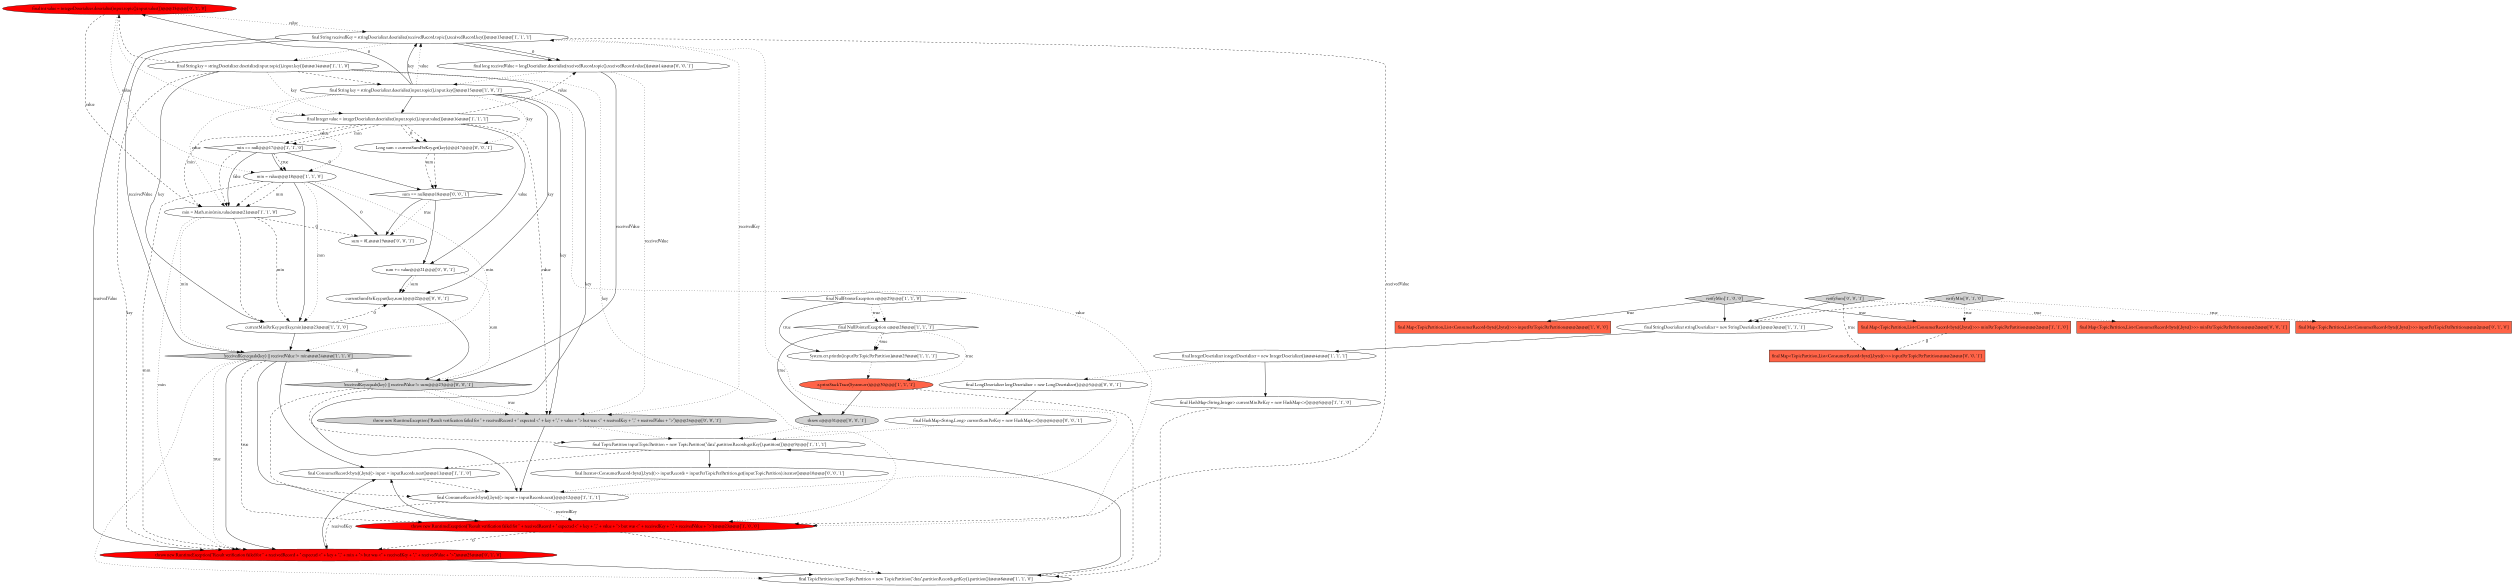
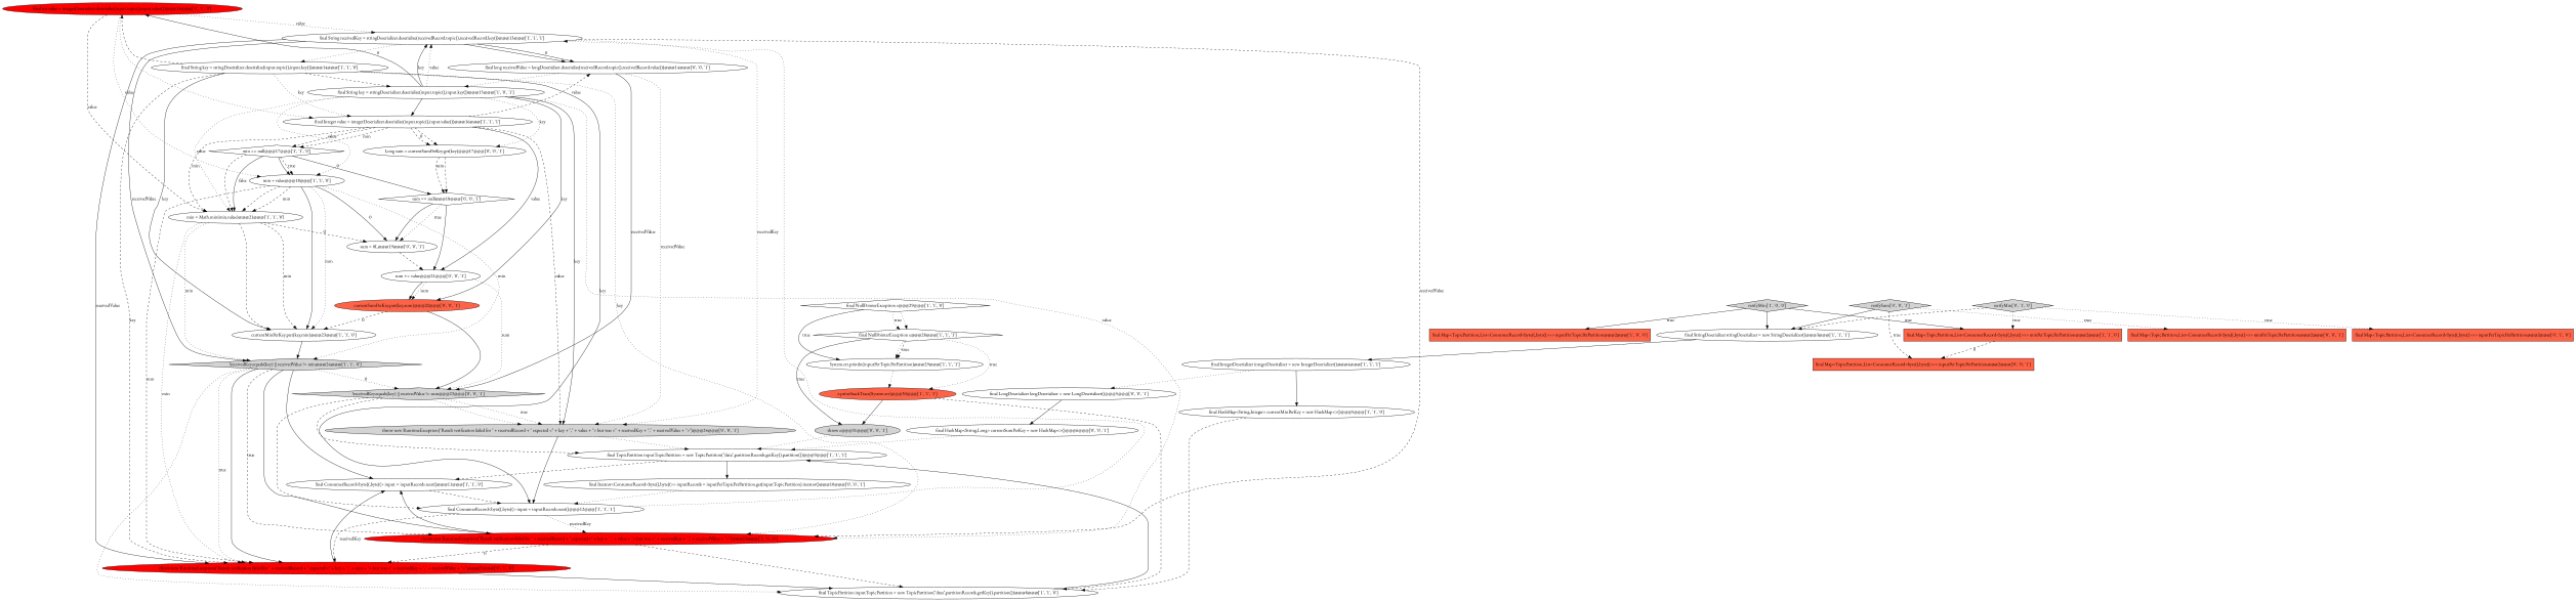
  digraph {
    fontname="EB Garamond"
    node [fillcolor=white fontname="EB Garamond" shape=ellipse style=filled]
    edge [fontname="EB Garamond" style=solid]
    n1 [fillcolor=red label="final int value = integerDeserializer.deserialize(input.topic(),input.value())@@@15@@@['0', '1', '0']"]
    n2 [label="final String receivedKey = stringDeserializer.deserialize(receivedRecord.topic(),receivedRecord.key())@@@13@@@['1', '1', '1']"]
    n3 [label="final Integer value = integerDeserializer.deserialize(input.topic(),input.value())@@@16@@@['1', '1', '1']"]
    n4 [label="min = value@@@18@@@['1', '1', '0']"]
    n5 [label="min = Math.min(min,value)@@@21@@@['1', '1', '0']"]
    n6 [label="final long receivedValue = longDeserializer.deserialize(receivedRecord.topic(),receivedRecord.value())@@@14@@@['0', '0', '1']"]
    n7 [fillcolor=lightgray label="throw new RuntimeException(\"Result verification failed for \" + receivedRecord + \" expected <\" + key + \",\" + value + \"> but was <\" + receivedKey + \",\" + receivedValue + \">\")@@@24@@@['0', '0', '1']"]
    n8 [fillcolor=lightgray label="!receivedKey.equals(key) || receivedValue != min@@@24@@@['1', '1', '0']" shape=diamond]
    n9 [fillcolor=red label="throw new RuntimeException(\"Result verification failed for \" + receivedRecord + \" expected <\" + key + \",\" + min + \"> but was <\" + receivedKey + \",\" + receivedValue + \">\")@@@25@@@['0', '1', '0']"]
    n10 [fillcolor=red label="throw new RuntimeException(\"Result verification failed for \" + receivedRecord + \" expected <\" + key + \",\" + value + \"> but was <\" + receivedKey + \",\" + receivedValue + \">\")@@@23@@@['1', '0', '0']"]
    n11 [label="final String key = stringDeserializer.deserialize(input.topic(),input.key())@@@14@@@['1', '1', '0']"]
    n12 [label="Long sum = currentSumPerKey.get(key)@@@17@@@['0', '0', '1']"]
    n13 [label="min == null@@@17@@@['1', '1', '0']" shape=diamond]
    n14 [label="sum += value@@@21@@@['0', '0', '1']"]
    n15 [label="currentMinPerKey.put(key,min)@@@23@@@['1', '1', '0']"]
    n16 [label="sum = 0L@@@19@@@['0', '0', '1']"]
    n17 [fillcolor=tomato label="final Map<TopicPartition,List<ConsumerRecord<byte((,byte((>>> inputPerTopicPerPartition@@@2@@@['0', '0', '1']" shape=box]
    n18 [fillcolor=tomato label="final Map<TopicPartition,List<ConsumerRecord<byte((,byte((>>> minPerTopicPerPartition@@@2@@@['1', '1', '0']" shape=box]
    n19 [fillcolor=lightgray label="verifyMin['1', '0', '0']" shape=diamond]
    n20 [fillcolor=tomato label="final Map<TopicPartition,List<ConsumerRecord<byte((,byte((>>> inputPerTopicPerPartition@@@2@@@['1', '0', '0']" shape=box]
    n21 [label="final StringDeserializer stringDeserializer = new StringDeserializer()@@@3@@@['1', '1', '1']"]
    n22 [label="final IntegerDeserializer integerDeserializer = new IntegerDeserializer()@@@4@@@['1', '1', '1']"]
    n23 [fillcolor=lightgray label="!receivedKey.equals(key) || receivedValue != sum@@@23@@@['0', '0', '1']" shape=diamond]
    n24 [label="final String key = stringDeserializer.deserialize(input.topic(),input.key())@@@15@@@['1', '0', '1']"]
    n25 [label="final TopicPartition inputTopicPartition = new TopicPartition(\"data\",partitionRecords.getKey().partition())@@@9@@@['1', '1', '1']"]
    n26 [label="final ConsumerRecord<byte((,byte((> input = inputRecords.next()@@@12@@@['1', '1', '1']"]
-   n27 [label="currentSumPerKey.put(key,sum)@@@22@@@['0', '0', '1']"]
+   n27 [fillcolor=tomato label="currentSumPerKey.put(key,sum)@@@22@@@['0', '0', '1']"]
    n28 [label="final LongDeserializer longDeserializer = new LongDeserializer()@@@5@@@['0', '0', '1']"]
    n29 [label="final HashMap<String,Long> currentSumPerKey = new HashMap<>()@@@6@@@['0', '0', '1']"]
    n30 [label="final HashMap<String,Integer> currentMinPerKey = new HashMap<>()@@@5@@@['1', '1', '0']"]
    n31 [label="final TopicPartition inputTopicPartition = new TopicPartition(\"data\",partitionRecords.getKey().partition())@@@8@@@['1', '1', '0']"]
    n32 [label="sum == null@@@18@@@['0', '0', '1']" shape=diamond]
    n33 [fillcolor=tomato label="final Map<TopicPartition,List<ConsumerRecord<byte((,byte((>>> minPerTopicPerPartition@@@2@@@['0', '0', '1']" shape=box]
    n34 [label="final ConsumerRecord<byte((,byte((> input = inputRecords.next()@@@11@@@['1', '1', '0']"]
    n35 [fillcolor=tomato label="e.printStackTrace(System.err)@@@30@@@['1', '1', '1']"]
    n36 [fillcolor=lightgray label="throw e@@@31@@@['0', '0', '1']"]
    n37 [label="final Iterator<ConsumerRecord<byte((,byte((>> inputRecords = inputPerTopicPerPartition.get(inputTopicPartition).iterator()@@@10@@@['0', '0', '1']"]
    n38 [fillcolor=lightgray label="verifySum['0', '0', '1']" shape=diamond]
    n39 [label="final NullPointerException e@@@29@@@['1', '1', '0']" shape=diamond]
    n40 [label="final NullPointerException e@@@28@@@['1', '1', '1']" shape=diamond]
    n41 [label="System.err.println(inputPerTopicPerPartition)@@@29@@@['1', '1', '1']"]
    n42 [fillcolor=lightgray label="verifyMin['0', '1', '0']" shape=diamond]
    n43 [fillcolor=tomato label="final Map<TopicPartition,List<ConsumerRecord<byte((,byte((>>> inputPerTopicPerPartition@@@2@@@['0', '1', '0']" shape=box]
    n1 -> n2 [label=value style=dotted]
    n1 -> n3 [style=dotted]
    n1 -> n4 [label=value style=dotted]
    n1 -> n5 [label=value style=dashed]
    n2 -> n6
    n2 -> n6 [label=0]
    n2 -> n7 [label=receivedKey style=dotted]
    n2 -> n8 [label=receivedValue]
    n2 -> n9 [label=receivedValue]
    n2 -> n10 [label=receivedValue style=dashed]
    n2 -> n11 [style=dotted]
    n3 -> n5 [label=min style=dashed]
    n3 -> n6 [label=value style=dashed]
    n3 -> n7 [label=value style=dashed]
    n3 -> n12 [style=dashed]
    n3 -> n12 [label=0 style=dashed]
    n3 -> n13 [label=min style=dashed]
    n3 -> n13 [style=dashed]
    n3 -> n14 [label=value]
    n4 -> n5 [label=min style=dashed]
    n4 -> n5 [style=dashed]
    n4 -> n8 [label=min style=dotted]
    n4 -> n9 [label=min style=dashed]
    n4 -> n15 [label=min style=dotted]
    n4 -> n15
    n4 -> n16 [label=0]
    n5 -> n8 [label=min style=dotted]
    n5 -> n9 [label=min style=dotted]
    n5 -> n15 [style=dashed]
    n5 -> n15 [label=min style=dashed]
    n5 -> n16 [label=0 style=dashed]
    n6 -> n7 [label=receivedValue style=dotted]
    n6 -> n23 [label=receivedValue]
    n6 -> n24 [style=dotted]
    n7 -> n25 [style=dotted]
    n7 -> n26
    n8 -> n9 [label=true style=dotted]
    n8 -> n9
    n8 -> n10 [label=true style=dashed]
    n8 -> n10
    n8 -> n23 [label=0 style=dotted]
    n8 -> n31 [style=dotted]
    n8 -> n34
    n9 -> n31
    n9 -> n34
    n10 -> n9 [label=0 style=dashed]
    n10 -> n31 [style=dashed]
    n10 -> n34
    n11 -> n1 [style=dashed]
    n11 -> n3 [label=key style=dotted]
    n11 -> n9 [label=key style=dashed]
    n11 -> n10 [label=key style=dotted]
    n11 -> n15 [label=key]
    n11 -> n24 [style=dashed]
    n11 -> n26 [label=key]
    n12 -> n32 [label=sum style=dashed]
    n12 -> n32 [style=dashed]
    n13 -> n4 [label=true style=dashed]
    n13 -> n4
    n13 -> n5 [style=dashed]
    n13 -> n5 [label=false]
    n13 -> n32 [label=0]
    n14 -> n23 [label=sum style=dotted]
    n14 -> n27 [label=sum style=dotted]
    n14 -> n27
    n15 -> n8
-   n15 -> n27 [label=0 style=dashed]
+   n27 -> n15 [label=0 style=dashed]
+   n16 -> n14 [style=dashed]
    n18 -> n17 [label=0 style=dashed]
    n19 -> n18 [label=true]
    n19 -> n20 [label=true]
    n19 -> n21
    n21 -> n22
    n22 -> n28 [style=dotted]
    n22 -> n30
    n23 -> n7 [style=dotted]
    n23 -> n7 [label=true style=dotted]
    n23 -> n25 [style=dashed]
    n23 -> n26 [style=dashed]
    n24 -> n1 [label=0]
    n24 -> n2 [label=key]
    n24 -> n2 [label=value style=dotted]
    n24 -> n3
    n24 -> n4 [label=value style=dotted]
    n24 -> n5 [label=value style=dotted]
    n24 -> n7 [label=key]
    n24 -> n10 [label=value style=dotted]
    n24 -> n12 [label=key style=dotted]
    n24 -> n27 [label=key]
    n25 -> n34 [style=dashed]
    n25 -> n37
    n26 -> n2 [style=dotted]
    n26 -> n9 [label=receivedKey style=dashed]
    n26 -> n10 [label=receivedKey style=dotted]
    n27 -> n23
    n28 -> n29
    n29 -> n25 [style=dotted]
    n30 -> n31 [style=dashed]
    n31 -> n25
    n32 -> n14
    n32 -> n16 [label=true style=dotted]
    n32 -> n16
    n34 -> n26 [style=dashed]
    n35 -> n31 [style=dashed]
    n35 -> n36
    n36 -> n25 [style=dotted]
    n37 -> n26 [style=dotted]
    n38 -> n17 [label=true style=dashed]
    n38 -> n21
    n38 -> n33 [label=true style=dotted]
    n39 -> n40 [style=dotted]
    n39 -> n40 [label=true style=dotted]
    n39 -> n41 [label=true]
    n40 -> n35 [label=true style=dotted]
    n40 -> n36 [label=true]
    n40 -> n41 [label=true style=dashed]
    n40 -> n41 [style=dotted]
    n41 -> n35 [style=dotted]
    n42 -> n18 [label=true style=dotted]
    n42 -> n21 [style=dashed]
    n42 -> n43 [label=true style=dotted]
  }
